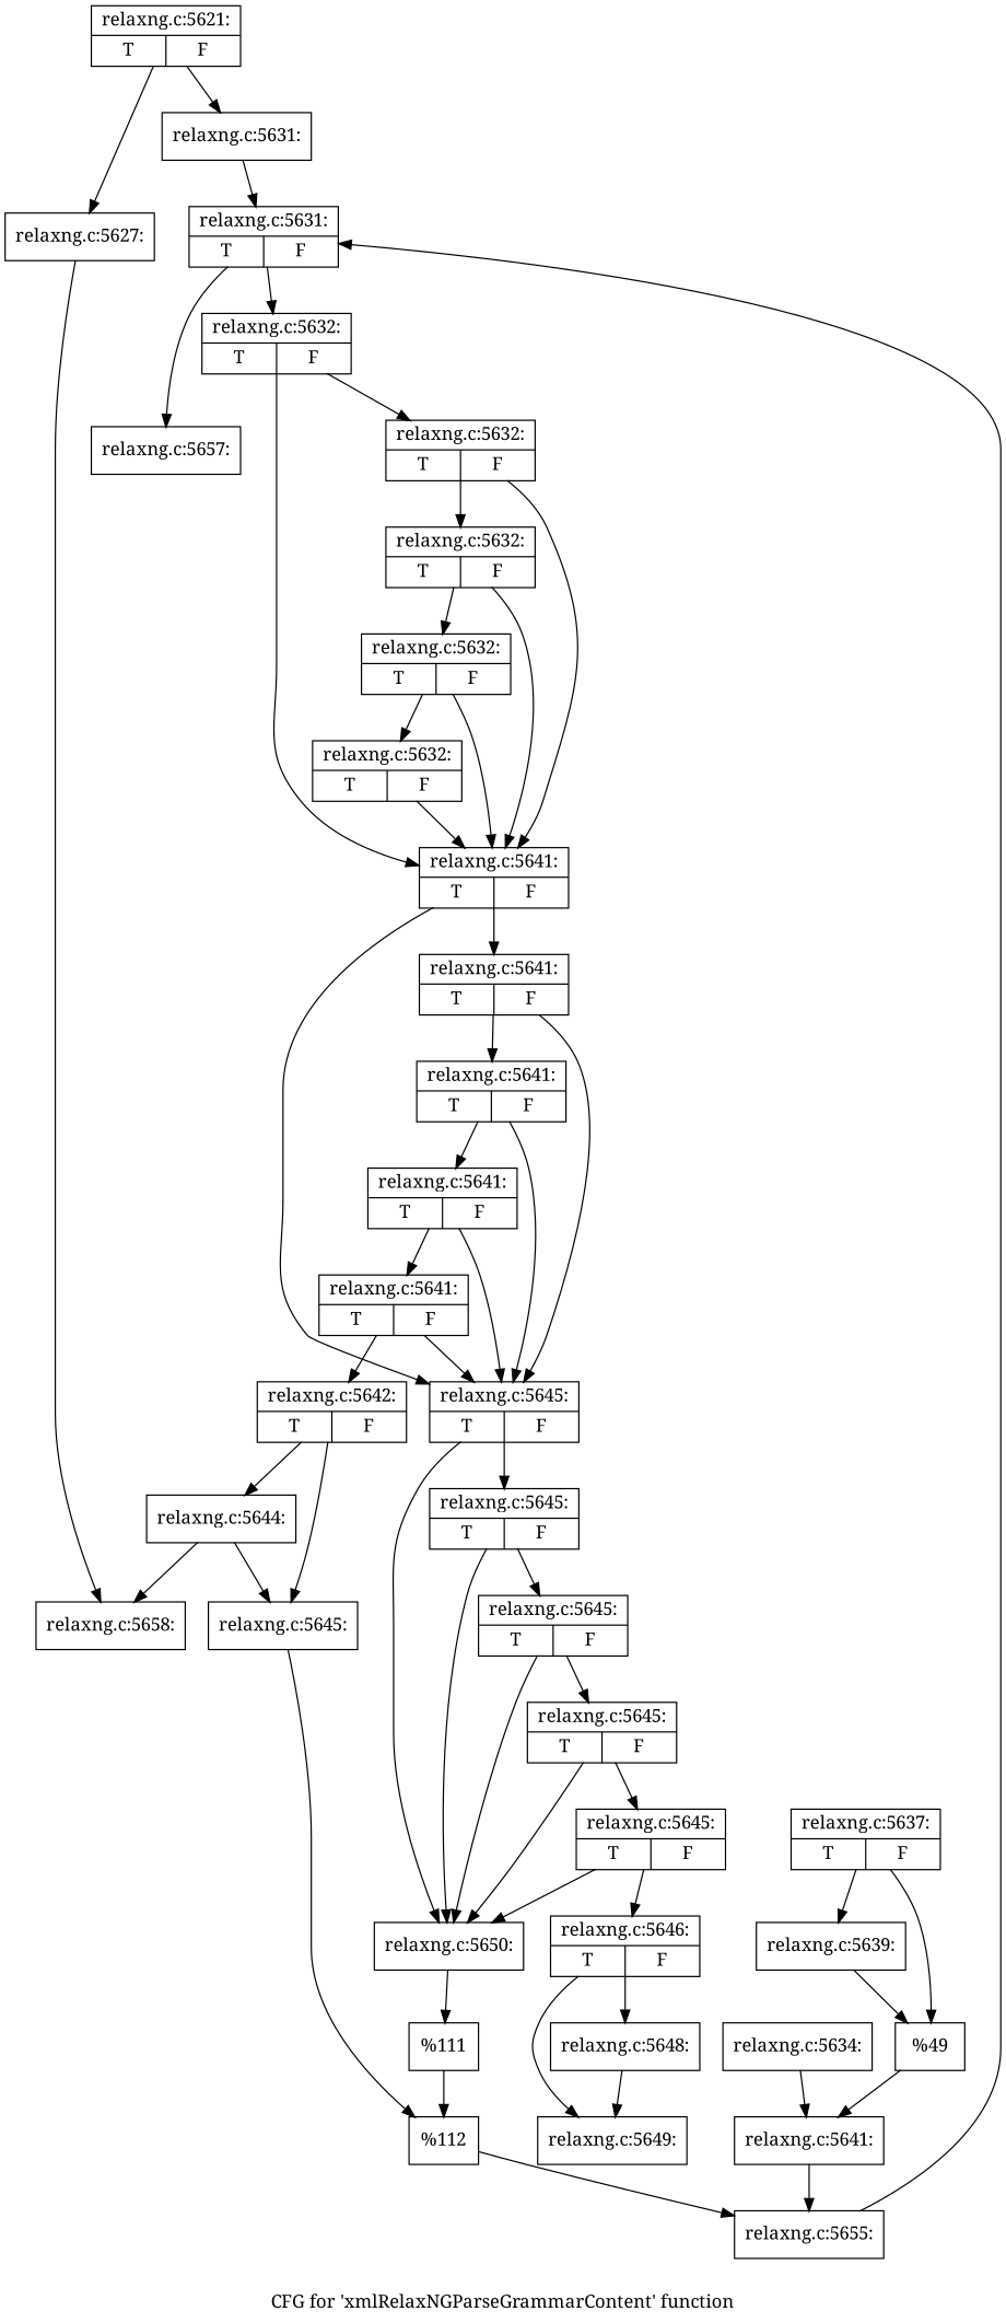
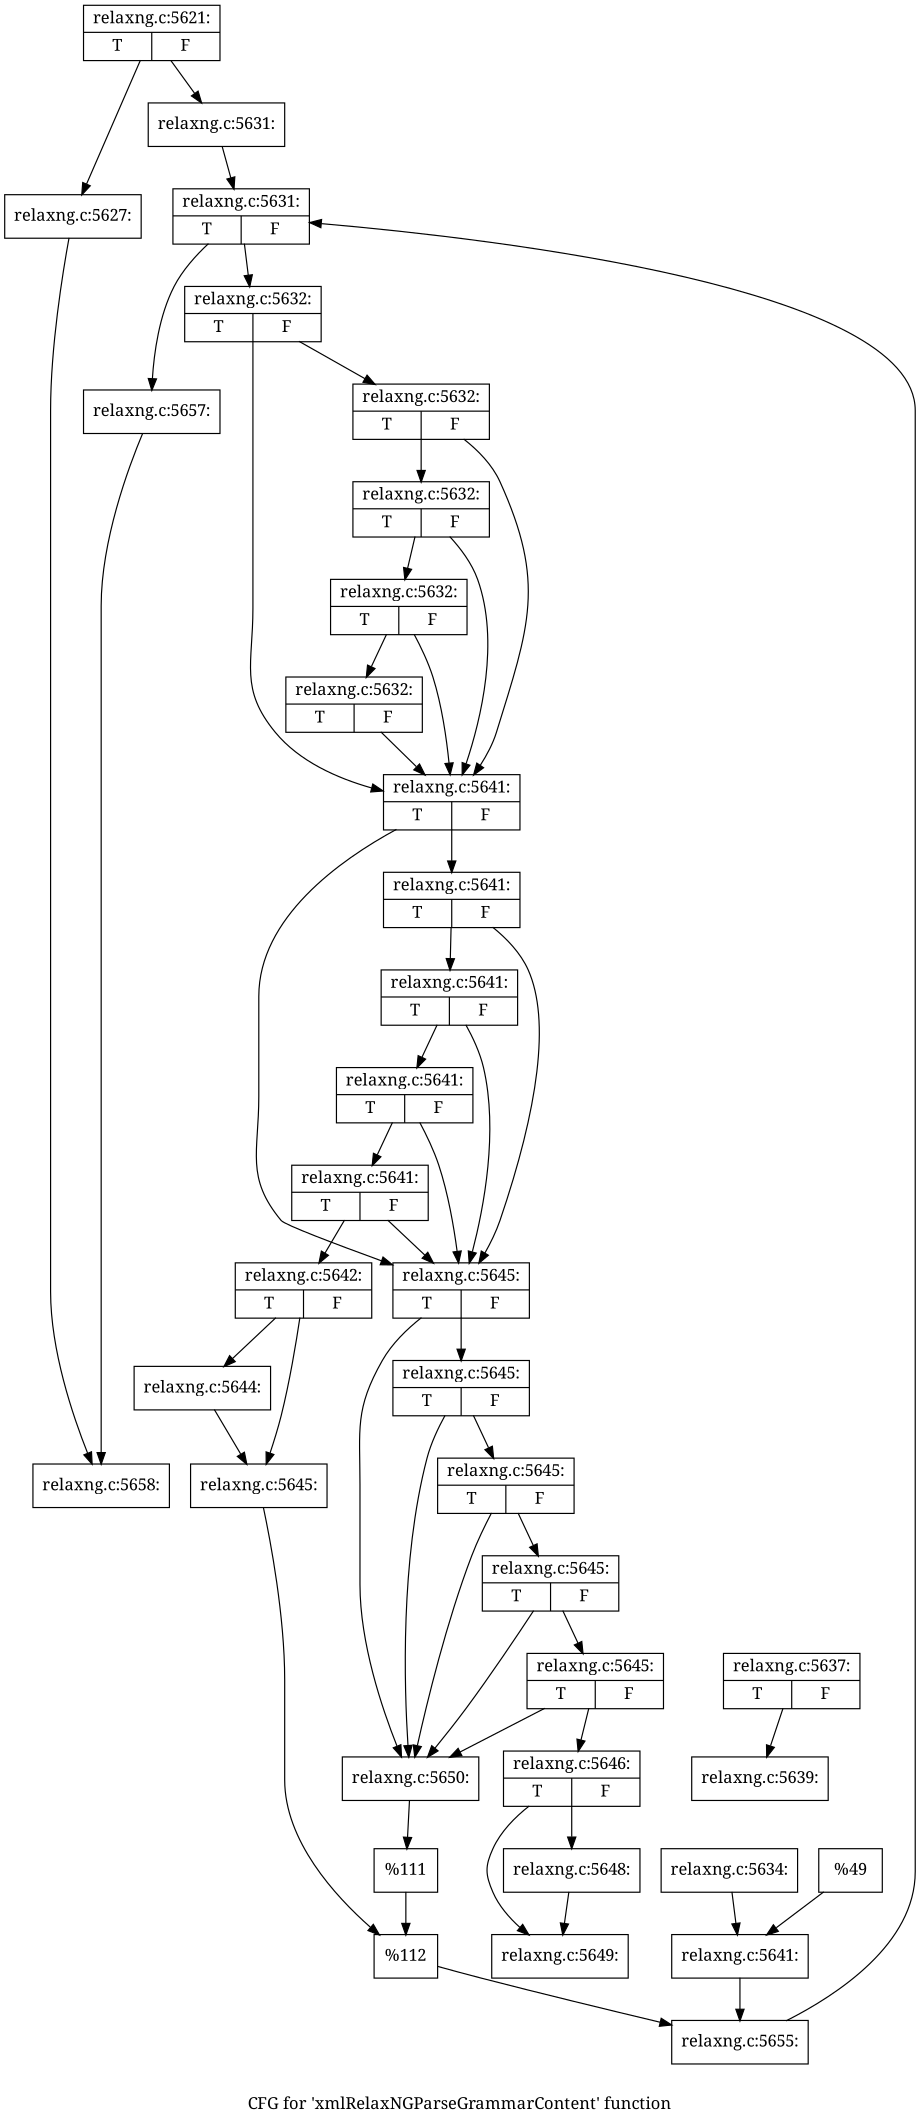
  digraph {
    fontname="Noto Serif"
    label="CFG for 'xmlRelaxNGParseGrammarContent' function"
    node [fontname="Noto Serif" shape=record]
    edge [fontname="Noto Serif"]
    n1 [label="{relaxng.c:5621:|{<s0>T|<s1>F}}"]
    n2 [label="{relaxng.c:5627:}"]
    n3 [label="{relaxng.c:5631:}"]
    n4 [label="{relaxng.c:5658:}"]
    n5 [label="{relaxng.c:5631:|{<s0>T|<s1>F}}"]
    n6 [label="{relaxng.c:5632:|{<s0>T|<s1>F}}"]
    n7 [label="{relaxng.c:5657:}"]
    n8 [label="{relaxng.c:5632:|{<s0>T|<s1>F}}"]
    n9 [label="{relaxng.c:5641:|{<s0>T|<s1>F}}"]
    n10 [label="{relaxng.c:5632:|{<s0>T|<s1>F}}"]
    n11 [label="{relaxng.c:5641:|{<s0>T|<s1>F}}"]
    n12 [label="{relaxng.c:5645:|{<s0>T|<s1>F}}"]
    n13 [label="{relaxng.c:5632:|{<s0>T|<s1>F}}"]
    n14 [label="{relaxng.c:5641:|{<s0>T|<s1>F}}"]
    n15 [label="{relaxng.c:5645:|{<s0>T|<s1>F}}"]
    n16 [label="{relaxng.c:5650:}"]
    n17 [label="{relaxng.c:5632:|{<s0>T|<s1>F}}"]
    n18 [label="{relaxng.c:5634:}"]
    n19 [label="{relaxng.c:5641:}"]
    n20 [label="{relaxng.c:5637:|{<s0>T|<s1>F}}"]
    n21 [label="{relaxng.c:5639:}"]
    n22 [label="{%49}"]
    n23 [label="{relaxng.c:5655:}"]
    n24 [label="{relaxng.c:5641:|{<s0>T|<s1>F}}"]
    n25 [label="{relaxng.c:5645:|{<s0>T|<s1>F}}"]
    n26 [label="{%111}"]
    n27 [label="{relaxng.c:5641:|{<s0>T|<s1>F}}"]
    n28 [label="{relaxng.c:5642:|{<s0>T|<s1>F}}"]
    n29 [label="{relaxng.c:5644:}"]
    n30 [label="{relaxng.c:5645:}"]
    n31 [label="{%112}"]
    n32 [label="{relaxng.c:5645:|{<s0>T|<s1>F}}"]
    n33 [label="{relaxng.c:5645:|{<s0>T|<s1>F}}"]
    n34 [label="{relaxng.c:5646:|{<s0>T|<s1>F}}"]
    n35 [label="{relaxng.c:5648:}"]
    n36 [label="{relaxng.c:5649:}"]
    n1 -> n2
    n1 -> n3
    n2 -> n4
    n3 -> n5
    n5 -> n6
    n5 -> n7
    n6 -> n8
    n6 -> n9
-   n29 -> n4
+   n7 -> n4
    n8 -> n9
    n8 -> n10
    n9 -> n11
    n9 -> n12
    n10 -> n9
    n10 -> n13
    n11 -> n12
    n11 -> n14
    n12 -> n15
    n12 -> n16
    n13 -> n9
    n13 -> n17
    n14 -> n12
    n14 -> n24
    n15 -> n16
    n15 -> n25
    n16 -> n26
    n17 -> n9
    n18 -> n19
    n19 -> n23
    n20 -> n21
-   n20 -> n22
-   n21 -> n22
    n22 -> n19
    n23 -> n5
    n24 -> n12
    n24 -> n27
    n25 -> n16
    n25 -> n32
    n26 -> n31
    n27 -> n12
    n27 -> n28
    n28 -> n29
    n28 -> n30
    n29 -> n30
    n30 -> n31
    n31 -> n23
    n32 -> n16
    n32 -> n33
    n33 -> n16
    n33 -> n34
    n34 -> n35
    n34 -> n36
    n35 -> n36
  }
